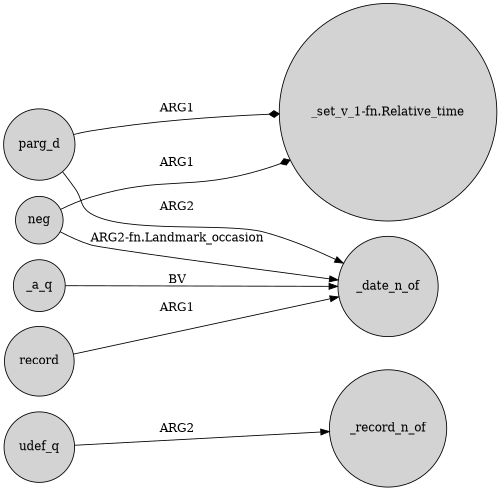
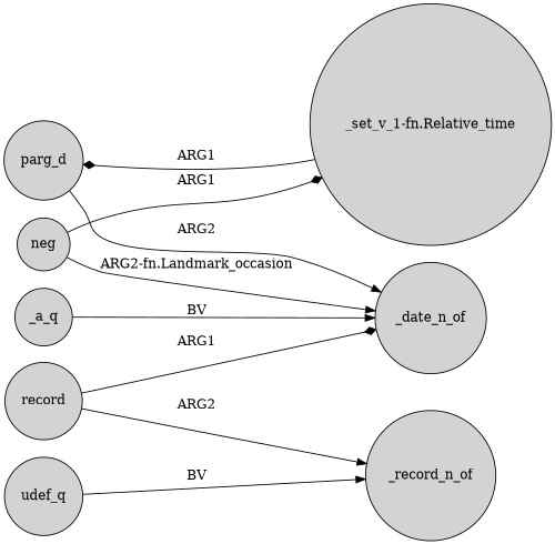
  digraph {
    rankdir=LR
    node [shape=circle style=filled]
    edge [arrowhead=normal]
    parg_d
    "_set_v_1-fn.Relative_time"
    _date_n_of
    n4 [label=record]
    _record_n_of
    udef_q
    neg
    _a_q
-   parg_d -> "_set_v_1-fn.Relative_time" [arrowhead=diamond label=ARG1]
+   "_set_v_1-fn.Relative_time" -> parg_d [arrowhead=diamond label=ARG1]
    parg_d -> _date_n_of [label=ARG2]
-   n4 -> _date_n_of [label=ARG1]
-   udef_q -> _record_n_of [label=ARG2]
+   n4 -> _date_n_of [arrowhead=diamond label=ARG1]
+   n4 -> _record_n_of [label=ARG2]
+   udef_q -> _record_n_of [label=BV]
    neg -> "_set_v_1-fn.Relative_time" [arrowhead=diamond label=ARG1]
    neg -> _date_n_of [label="ARG2-fn.Landmark_occasion"]
    _a_q -> _date_n_of [label=BV]
  }
